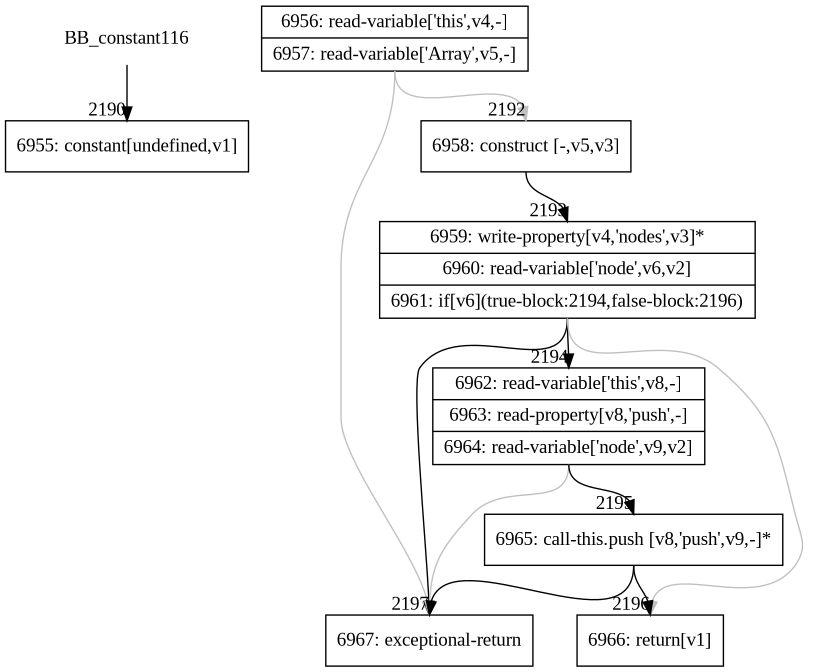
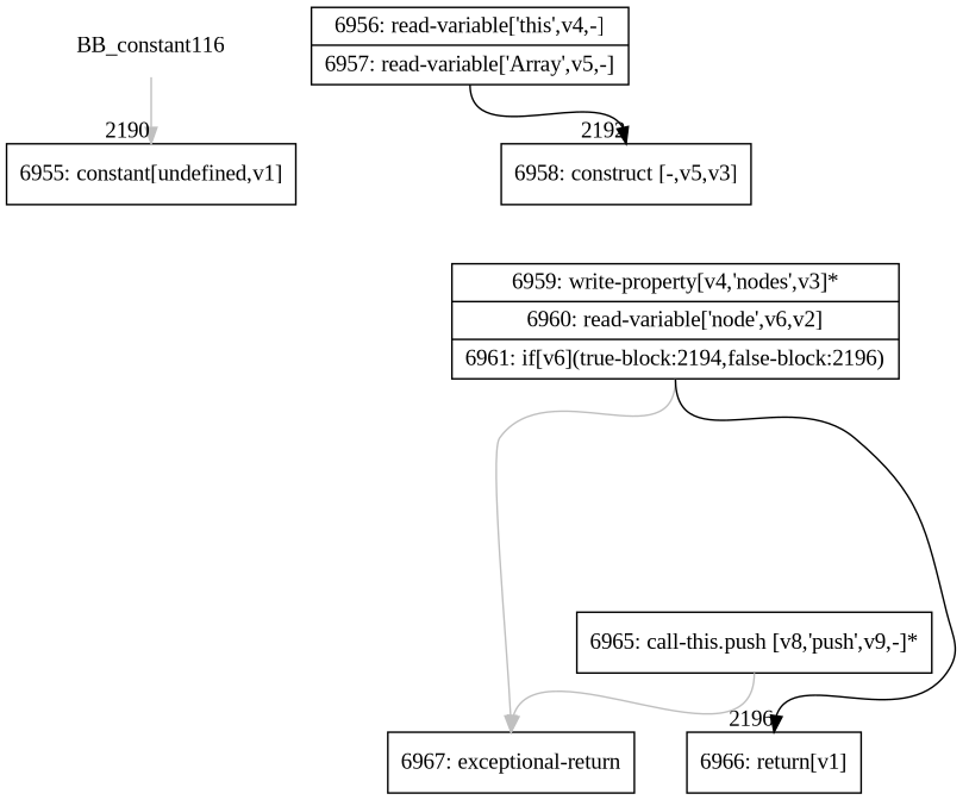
  digraph {
    fontname="Liberation Serif"
    rankdir=TD
    node [fontname="Liberation Serif" shape=record]
    edge [fontname="Liberation Serif" headport=n tailport=s]
    n1 [label=BB_constant116 shape=none]
    n2 [label="{6955: constant[undefined,v1]}"]
    n3 [label="{6956: read-variable['this',v4,-]|6957: read-variable['Array',v5,-]}"]
    n4 [label="{6958: construct [-,v5,v3]}"]
    n5 [label="{6967: exceptional-return}"]
    n6 [label="{6959: write-property[v4,'nodes',v3]*|6960: read-variable['node',v6,v2]|6961: if[v6](true-block:2194,false-block:2196)}"]
-   n7 [label="{6962: read-variable['this',v8,-]|6963: read-property[v8,'push',-]|6964: read-variable['node',v9,v2]}"]
    n8 [label="{6966: return[v1]}"]
    n9 [label="{6965: call-this.push [v8,'push',v9,-]*}"]
-   n1 -> n2 [headlabel="    2190"]
-   n3 -> n4 [headlabel="      2192" color=gray]
-   n3 -> n5 [color=gray headlabel="      2197"]
-   n4 -> n6 [headlabel="      2193"]
-   n6 -> n5 [color=black]
-   n6 -> n7 [headlabel="      2194"]
-   n6 -> n8 [headlabel="      2196" color=gray]
-   n7 -> n5 [color=gray]
-   n7 -> n9 [headlabel="      2195"]
-   n9 -> n5 [color=black]
-   n9 -> n8
+   n1 -> n2 [headlabel="    2190" color=gray]
+   n3 -> n4 [headlabel="      2192"]
+   n6 -> n5 [color=gray]
+   n6 -> n8 [headlabel="      2196"]
+   n9 -> n5 [color=gray]
  }
